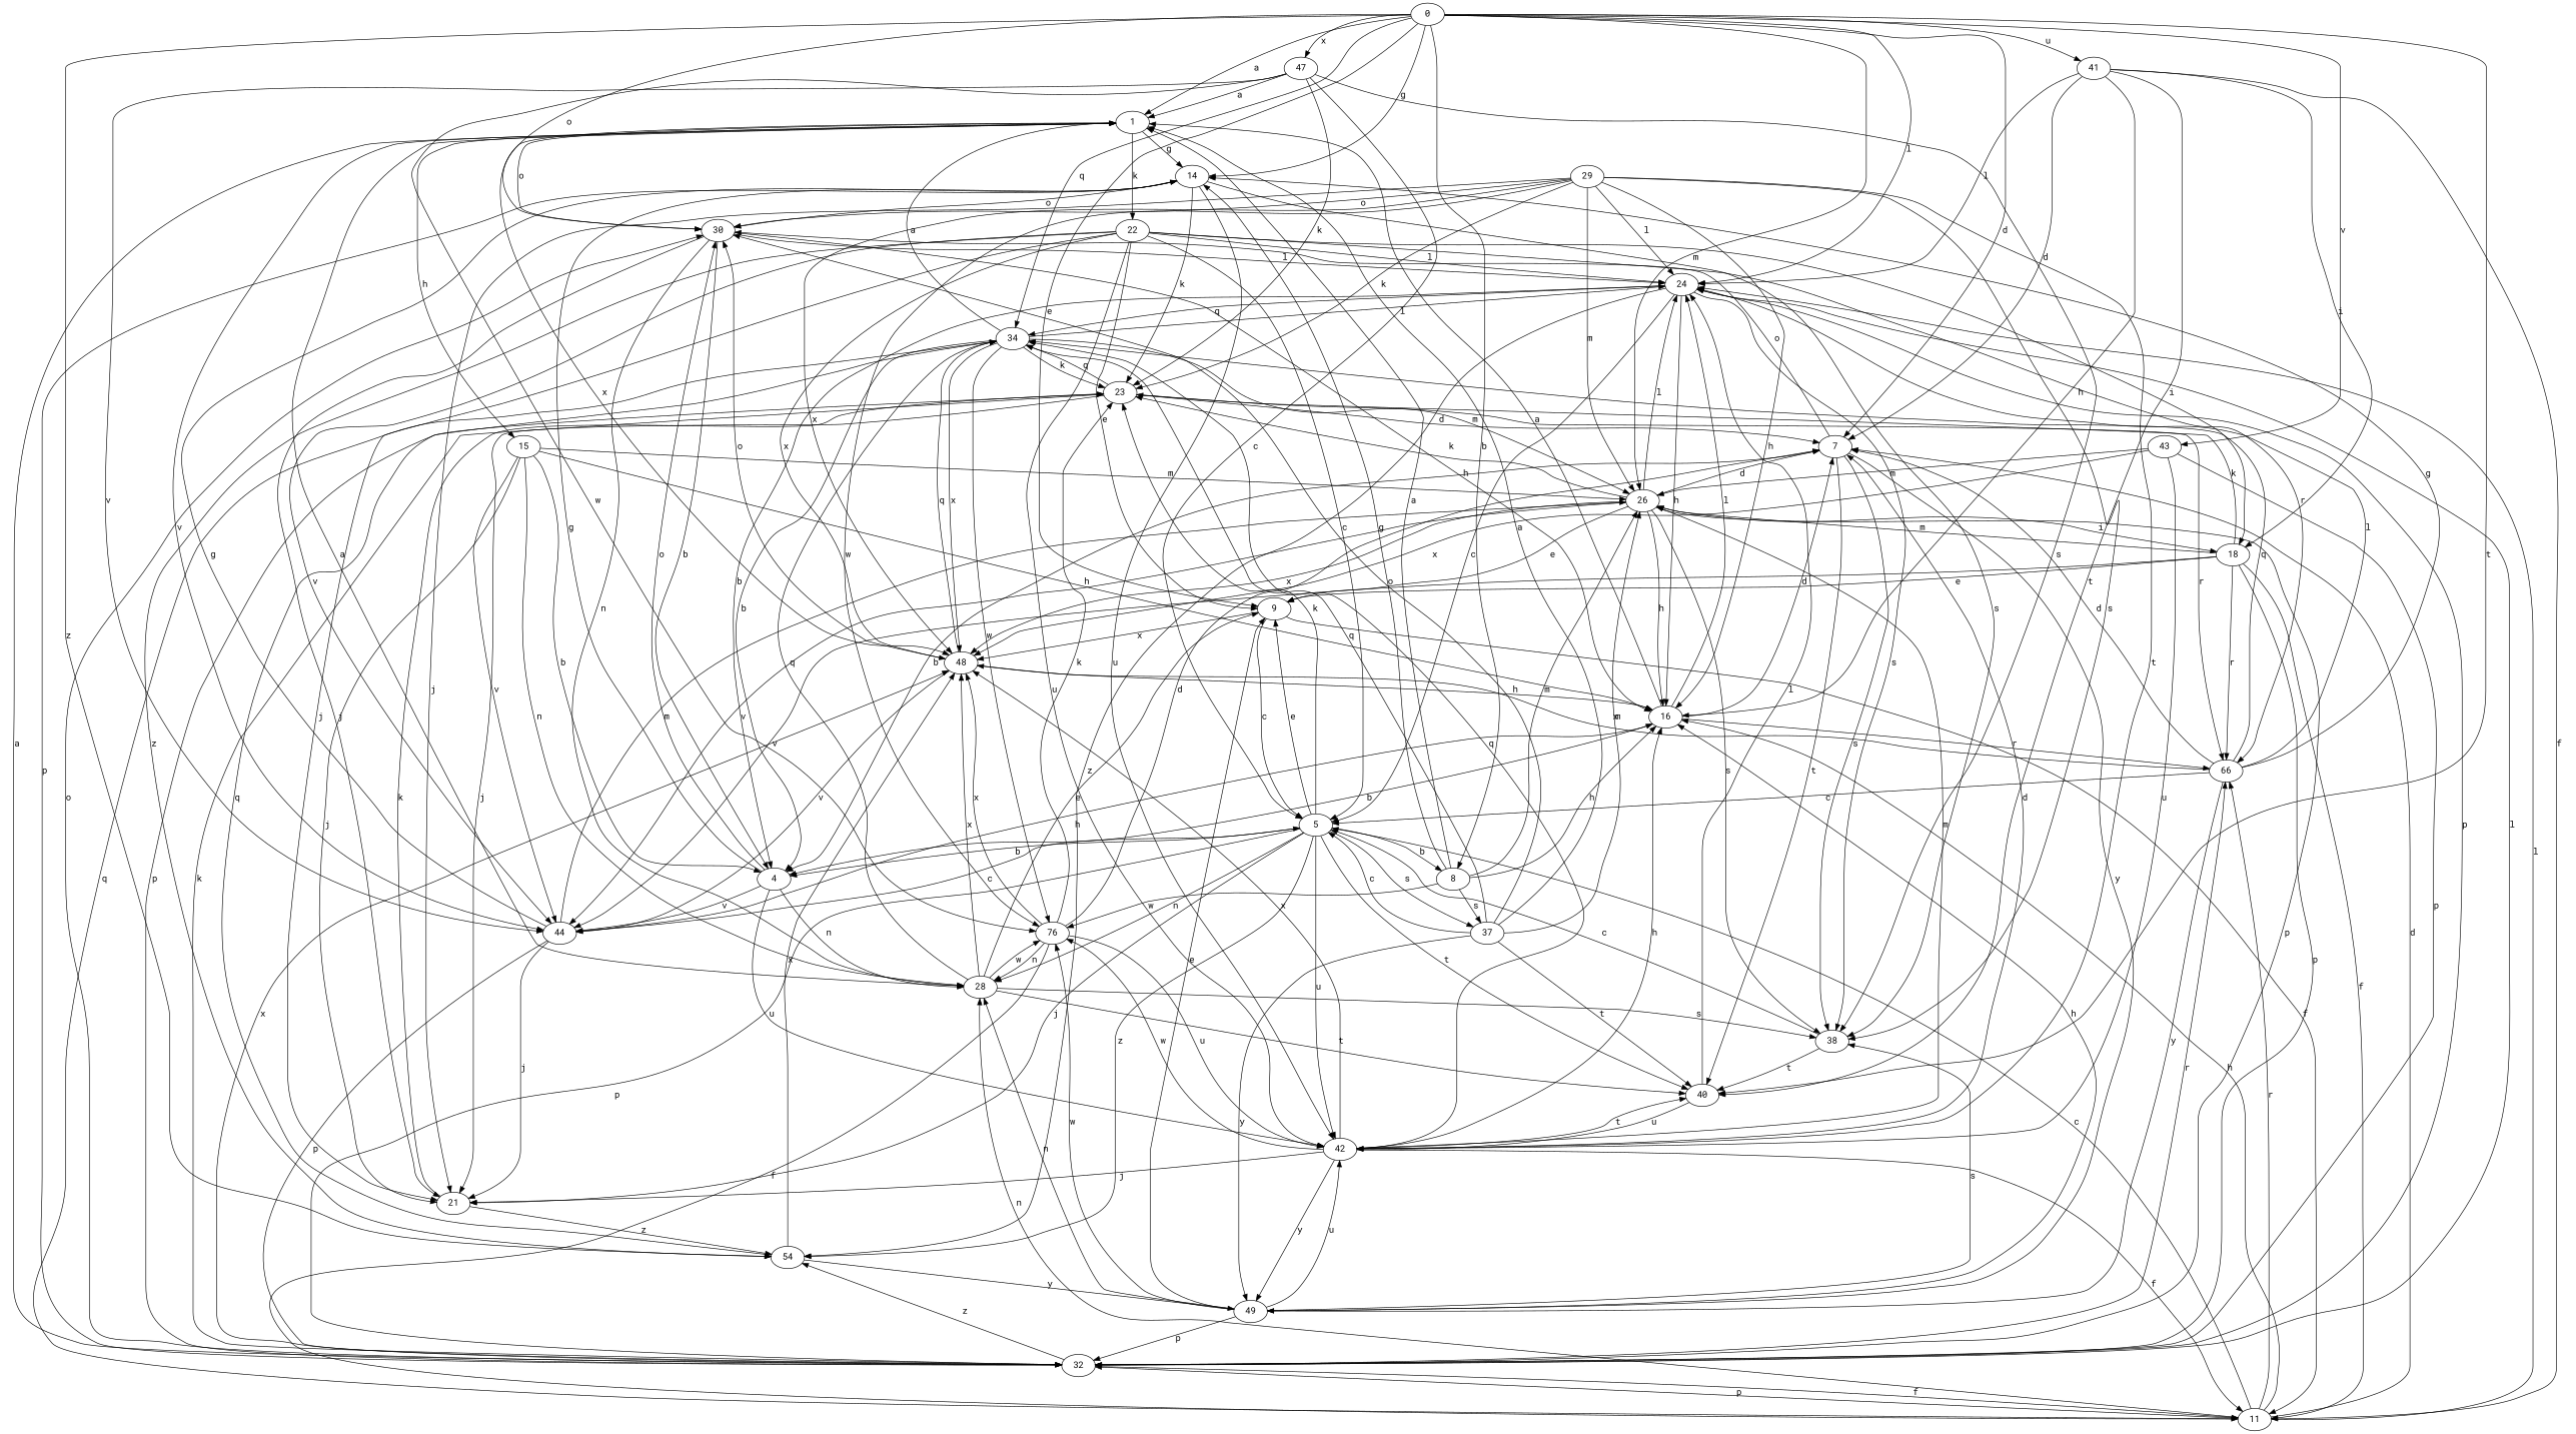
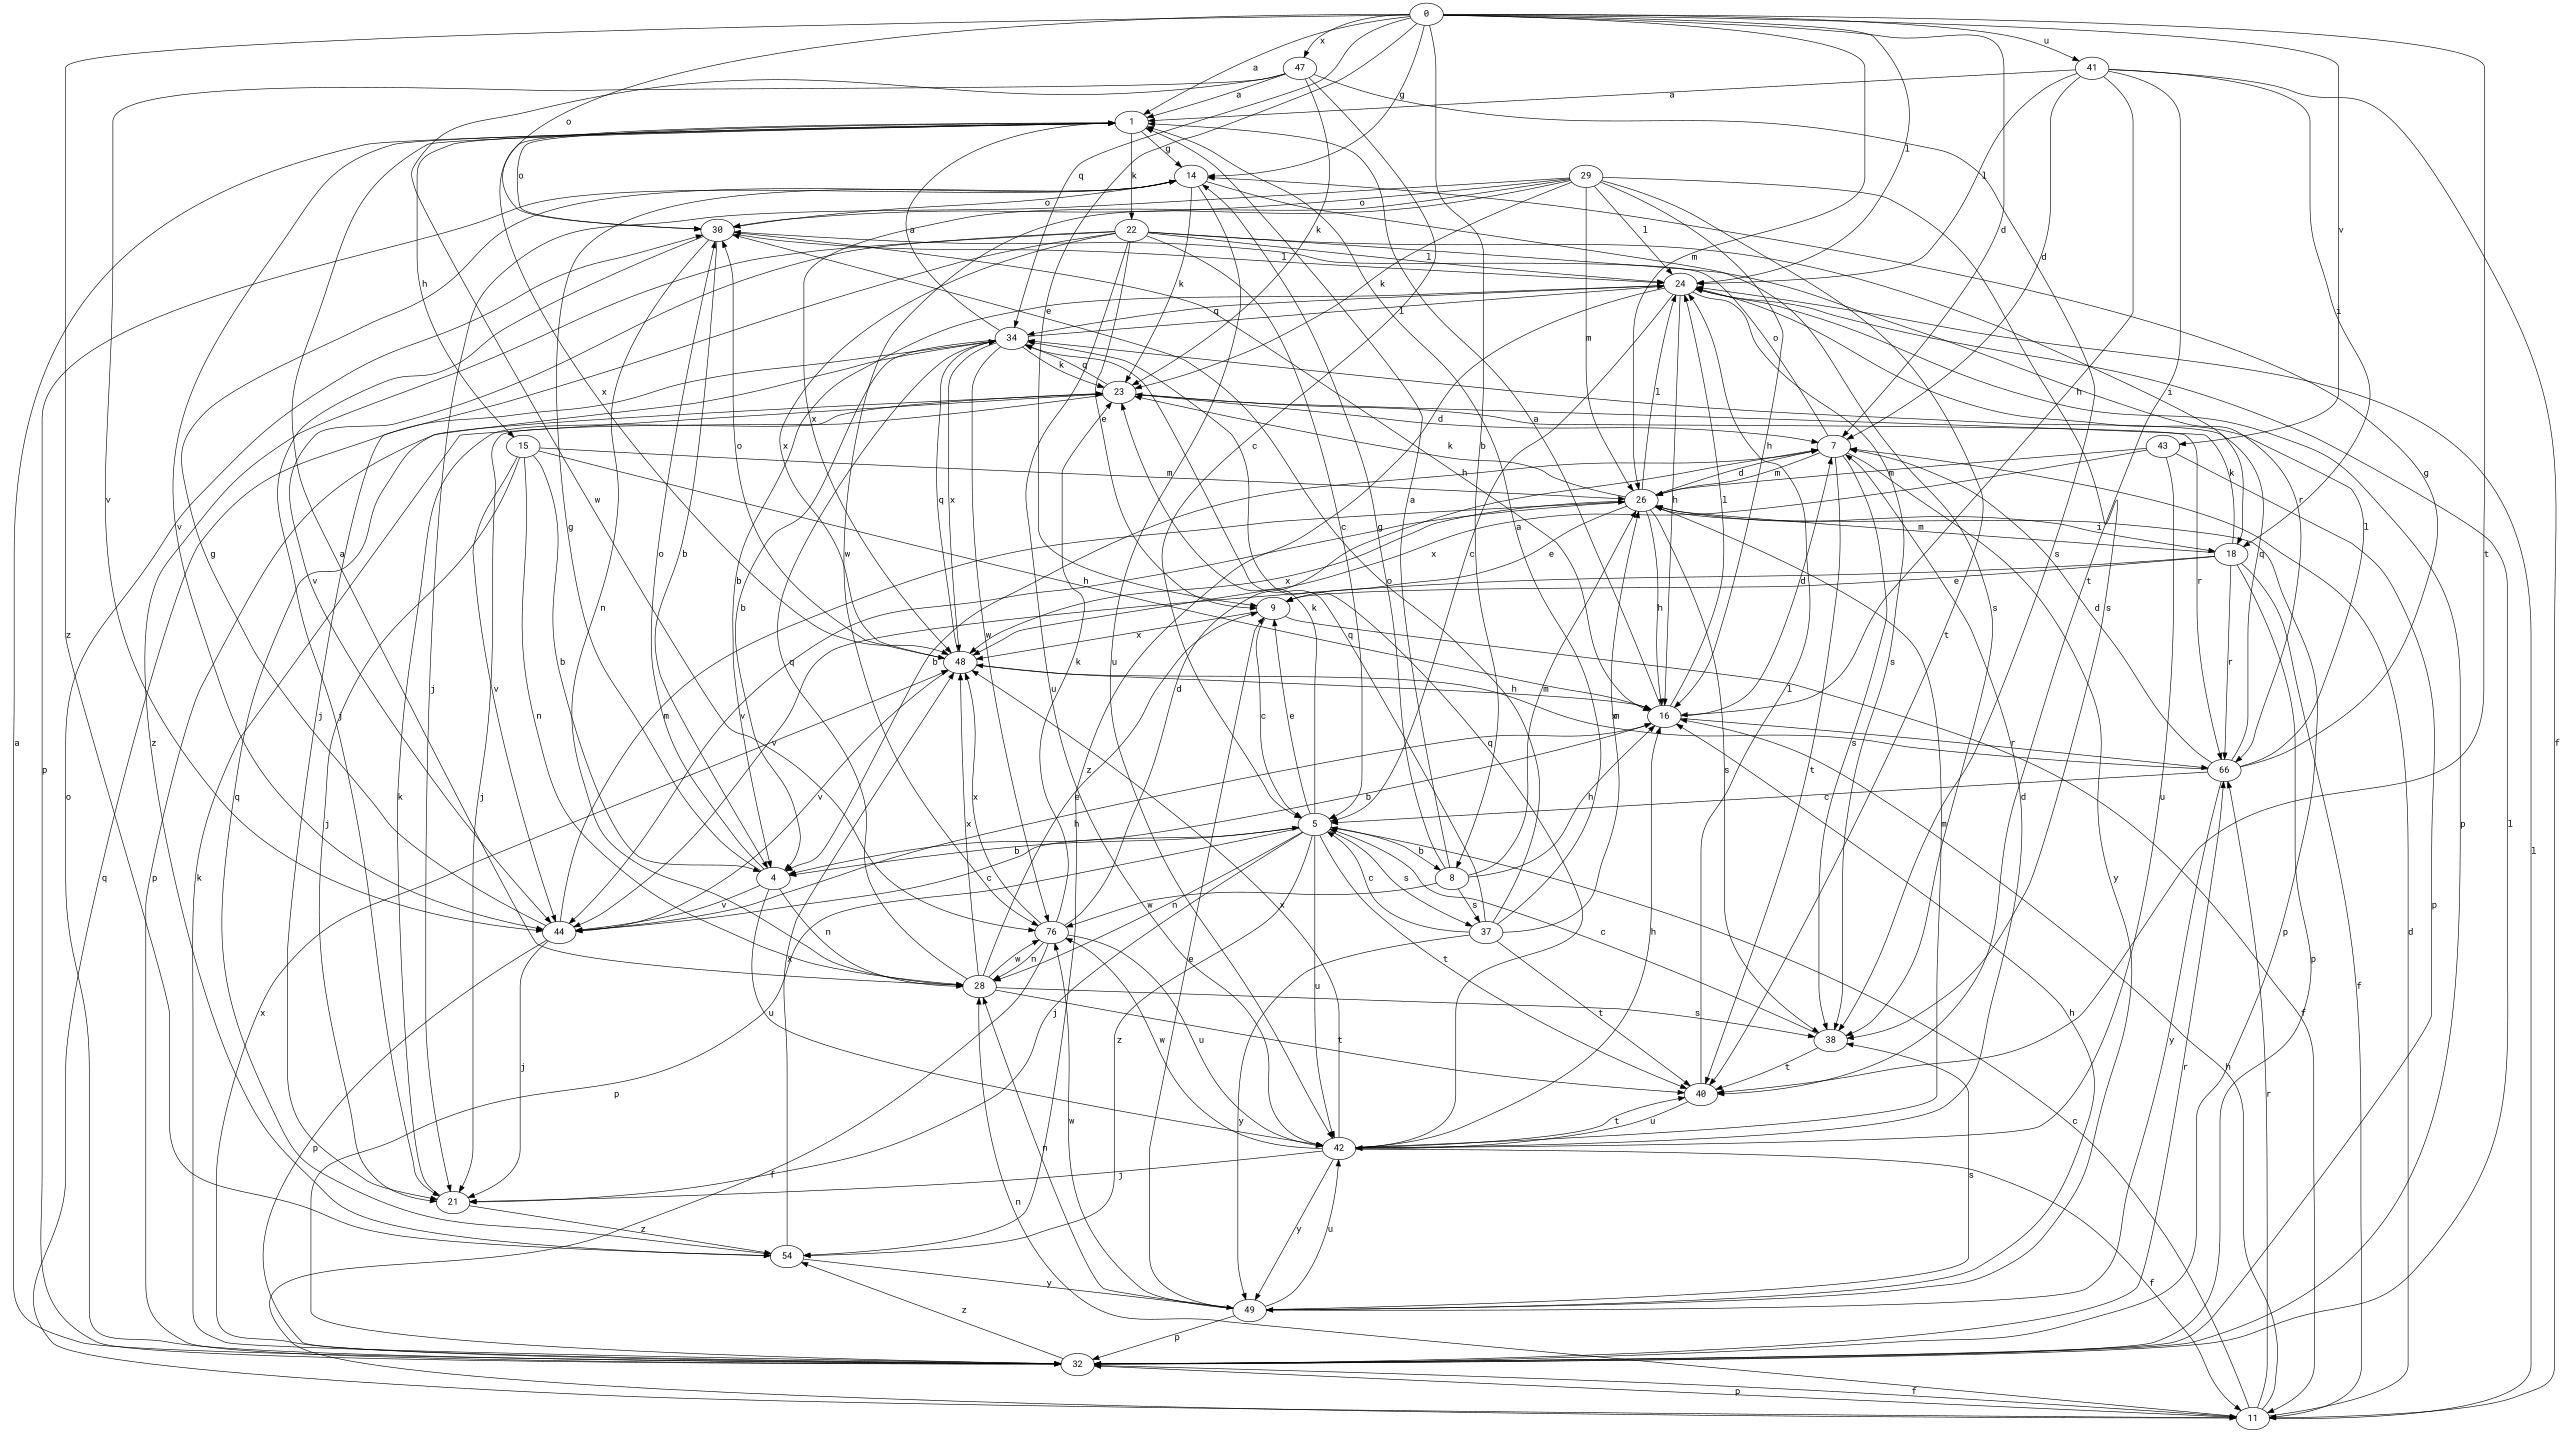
  strict digraph {
    fontname="Roboto Mono"
    node [fontname="Roboto Mono"]
    edge [fontname="Roboto Mono"]
    0
    1
    n3 [label=8]
    7
    9
    14
    24
    26
    34
    40
    41
    43
    47
    54
    30
    15
    22
    44
    48
    16
    37
    n22 [label=76]
    4
    38
    49
    5
    11
    42
    23
    32
    18
    29
    21
    28
    n35 [label=66]
    0 -> 1 [label=a]
    0 -> n3 [label=b]
    0 -> 7 [label=d]
    0 -> 9 [label=e]
    0 -> 14 [label=g]
    0 -> 24 [label=l]
    0 -> 26 [label=m]
    0 -> 34 [label=q]
    0 -> 40 [label=t]
    0 -> 41 [label=u]
    0 -> 43 [label=v]
    0 -> 47 [label=x]
    0 -> 54 [label=z]
    0 -> 30 [label=o]
    1 -> 14 [label=g]
    1 -> 30 [label=o]
    1 -> 15 [label=h]
    1 -> 22 [label=k]
    1 -> 44 [label=v]
    1 -> 48 [label=x]
    n3 -> 1 [label=a]
    n3 -> 14 [label=g]
    n3 -> 26 [label=m]
    n3 -> 16 [label=h]
    n3 -> 37 [label=s]
    n3 -> n22 [label=w]
-   34 -> 26 [label=m]
+   7 -> 26 [label=m]
    7 -> 40 [label=t]
    7 -> 30 [label=o]
    7 -> 4 [label=b]
    7 -> 38 [label=s]
    7 -> 49 [label=y]
    9 -> 48 [label=x]
    9 -> 5 [label=c]
    9 -> 11 [label=f]
    14 -> 30 [label=o]
    14 -> 38 [label=s]
    14 -> 42 [label=u]
    14 -> 23 [label=k]
    14 -> 32 [label=p]
    24 -> 34 [label=q]
    24 -> 54 [label=z]
    24 -> 16 [label=h]
    24 -> 4 [label=b]
    24 -> 38 [label=s]
    24 -> 5 [label=c]
    24 -> 32 [label=p]
    26 -> 7 [label=d]
    26 -> 9 [label=e]
    26 -> 24 [label=l]
    26 -> 44 [label=v]
    26 -> 48 [label=x]
    26 -> 16 [label=h]
    26 -> 38 [label=s]
    26 -> 23 [label=k]
    26 -> 32 [label=p]
    26 -> 18 [label=i]
    34 -> 1 [label=a]
    34 -> 24 [label=l]
    34 -> 48 [label=x]
    34 -> n22 [label=w]
    34 -> 4 [label=b]
    34 -> 23 [label=k]
    40 -> 24 [label=l]
    40 -> 42 [label=u]
+   41 -> 1 [label=a]
    41 -> 7 [label=d]
    41 -> 24 [label=l]
    41 -> 40 [label=t]
    41 -> 16 [label=h]
    41 -> 11 [label=f]
    41 -> 18 [label=i]
    43 -> 26 [label=m]
    43 -> 48 [label=x]
    43 -> 42 [label=u]
    43 -> 32 [label=p]
    47 -> 1 [label=a]
    47 -> 44 [label=v]
    47 -> n22 [label=w]
    47 -> 38 [label=s]
    47 -> 5 [label=c]
    47 -> 23 [label=k]
    54 -> 34 [label=q]
    54 -> 48 [label=x]
    54 -> 49 [label=y]
    30 -> 24 [label=l]
    30 -> 16 [label=h]
    30 -> 4 [label=b]
    30 -> 21 [label=j]
    30 -> 28 [label=n]
    15 -> 26 [label=m]
    15 -> 44 [label=v]
    15 -> 16 [label=h]
    15 -> 4 [label=b]
    15 -> 21 [label=j]
    15 -> 28 [label=n]
    22 -> 9 [label=e]
    22 -> 24 [label=l]
    22 -> 54 [label=z]
    22 -> 44 [label=v]
    22 -> 48 [label=x]
    22 -> 5 [label=c]
    22 -> 42 [label=u]
    22 -> 18 [label=i]
    22 -> 21 [label=j]
    22 -> n35 [label=r]
    44 -> 14 [label=g]
    44 -> 26 [label=m]
    44 -> 16 [label=h]
    44 -> 5 [label=c]
    44 -> 32 [label=p]
    44 -> 21 [label=j]
    48 -> 34 [label=q]
    48 -> 30 [label=o]
    48 -> 44 [label=v]
    48 -> 16 [label=h]
    16 -> 1 [label=a]
    16 -> 7 [label=d]
    16 -> 24 [label=l]
    16 -> 4 [label=b]
    16 -> n35 [label=r]
    37 -> 1 [label=a]
    37 -> 26 [label=m]
    37 -> 34 [label=q]
    37 -> 40 [label=t]
    37 -> 30 [label=o]
    37 -> 49 [label=y]
    37 -> 5 [label=c]
    n22 -> 7 [label=d]
    n22 -> 48 [label=x]
    n22 -> 11 [label=f]
    n22 -> 42 [label=u]
    n22 -> 23 [label=k]
    n22 -> 28 [label=n]
    4 -> 14 [label=g]
    4 -> 30 [label=o]
    4 -> 44 [label=v]
    4 -> 42 [label=u]
    4 -> 28 [label=n]
    38 -> 40 [label=t]
    38 -> 5 [label=c]
    49 -> 9 [label=e]
    49 -> 16 [label=h]
    49 -> n22 [label=w]
    49 -> 38 [label=s]
    49 -> 42 [label=u]
    49 -> 32 [label=p]
    49 -> 28 [label=n]
    5 -> n3 [label=b]
    5 -> 9 [label=e]
    5 -> 40 [label=t]
    5 -> 54 [label=z]
    5 -> 37 [label=s]
    5 -> 4 [label=b]
    5 -> 42 [label=u]
    5 -> 23 [label=k]
    5 -> 32 [label=p]
    5 -> 21 [label=j]
    5 -> 28 [label=n]
    11 -> 7 [label=d]
    11 -> 24 [label=l]
    11 -> 34 [label=q]
    11 -> 16 [label=h]
    11 -> 5 [label=c]
    11 -> 32 [label=p]
    11 -> 28 [label=n]
    11 -> n35 [label=r]
    42 -> 7 [label=d]
    42 -> 26 [label=m]
    42 -> 34 [label=q]
    42 -> 40 [label=t]
    42 -> 48 [label=x]
    42 -> 16 [label=h]
    42 -> n22 [label=w]
    42 -> 49 [label=y]
    42 -> 11 [label=f]
    42 -> 21 [label=j]
    23 -> 7 [label=d]
    23 -> 34 [label=q]
    23 -> 32 [label=p]
    23 -> 21 [label=j]
    23 -> n35 [label=r]
    32 -> 1 [label=a]
    32 -> 24 [label=l]
    32 -> 54 [label=z]
    32 -> 30 [label=o]
    32 -> 48 [label=x]
    32 -> 11 [label=f]
    32 -> 23 [label=k]
    32 -> n35 [label=r]
    18 -> 9 [label=e]
    18 -> 26 [label=m]
    18 -> 44 [label=v]
    18 -> 11 [label=f]
    18 -> 23 [label=k]
    18 -> 32 [label=p]
    18 -> n35 [label=r]
    29 -> 24 [label=l]
    29 -> 26 [label=m]
-   29 -> 42 [label=t]
+   29 -> 40 [label=t]
    29 -> 30 [label=o]
    29 -> 48 [label=x]
    29 -> 16 [label=h]
    29 -> n22 [label=w]
    29 -> 38 [label=s]
    29 -> 23 [label=k]
    29 -> 21 [label=j]
    21 -> 54 [label=z]
    21 -> 23 [label=k]
    28 -> 1 [label=a]
    28 -> 9 [label=e]
    28 -> 34 [label=q]
    28 -> 40 [label=t]
    28 -> 48 [label=x]
    28 -> n22 [label=w]
    28 -> 38 [label=s]
    n35 -> 7 [label=d]
    n35 -> 14 [label=g]
    n35 -> 24 [label=l]
    n35 -> 34 [label=q]
    n35 -> 48 [label=x]
    n35 -> 49 [label=y]
    n35 -> 5 [label=c]
  }
